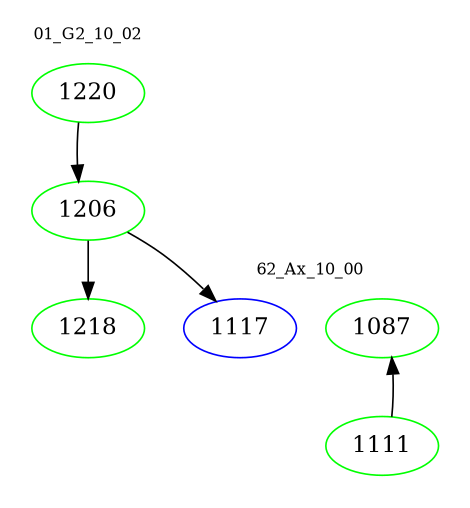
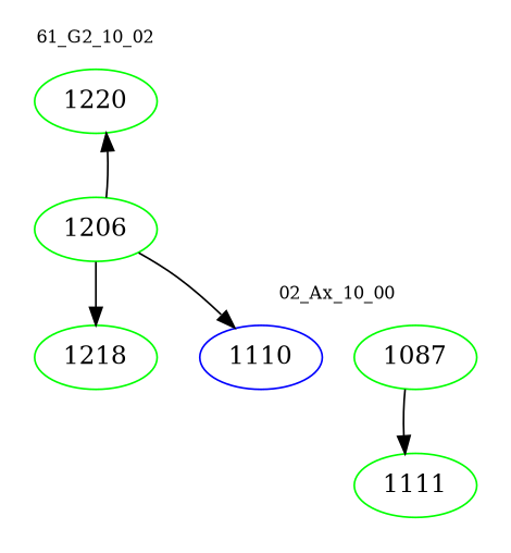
  digraph {
    node [color=green]
    edge [color=black]
    n1 [label=1087]
    n2 [label=1111]
-   n3 [color=blue label=1117]
+   n3 [color=blue label=1110]
    n4 [label=1220]
    n5 [label=1206]
    n6 [label=1218]
    subgraph cluster_1 {
      color=white
      fontsize=10
-     label="62_Ax_10_00"
+     label="02_Ax_10_00"
      n1
      n2
      n3
    }
    subgraph cluster_2 {
      color=white
      fontsize=10
-     label="01_G2_10_02"
+     label="61_G2_10_02"
      n4
      n5
      n6
    }
-   n2 -> n1
-   n4 -> n5
+   n1 -> n2
+   n5 -> n4
    n5 -> n3
    n5 -> n6
  }
